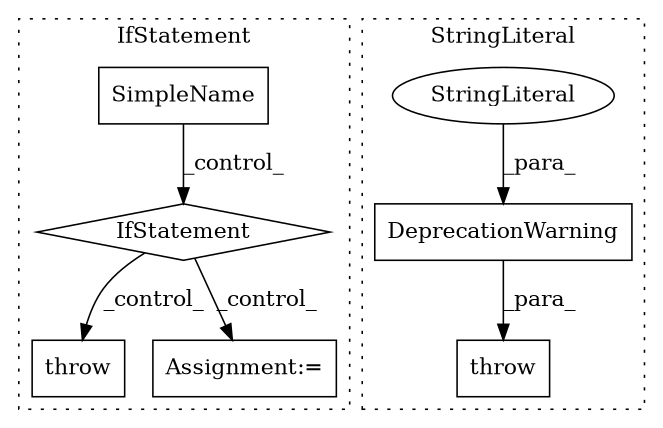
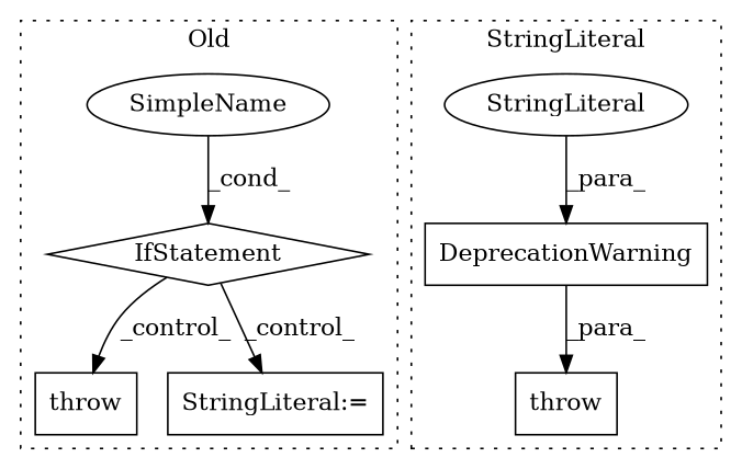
  digraph {
    node [a=53 l=6 shape=box]
    n1 [label=throw s=4336]
    n2 [a=25 l="4,2" label=IfStatement s="4282,4326" shape=diamond]
-   n3 [a=42 label=SimpleName l=""]
-   n4 [a=7 l=1 label="Assignment:=" s=4418]
+   n3 [a=42 label=SimpleName shape=ellipse l=""]
+   n4 [a=7 l=1 label="StringLiteral:=" s=4418]
    n5 [a=32 l="19,1" label=DeprecationWarning s="2990,3135"]
    n6 [a=45 l=126 label=StringLiteral s=3009 shape=ellipse]
    n7 [label=throw s=2984]
    subgraph cluster_1 {
-     label=IfStatement
+     label=Old
      style=dotted
      n1
      n2
      n3
      n4
    }
    subgraph cluster_2 {
      label=StringLiteral
      style=dotted
      n5
      n6
      n7
    }
    n2 -> n1 [label=_control_]
    n2 -> n4 [label=_control_]
-   n3 -> n2 [label=_control_]
+   n3 -> n2 [label=_cond_]
    n5 -> n7 [label=_para_]
    n6 -> n5 [label=_para_]
  }
